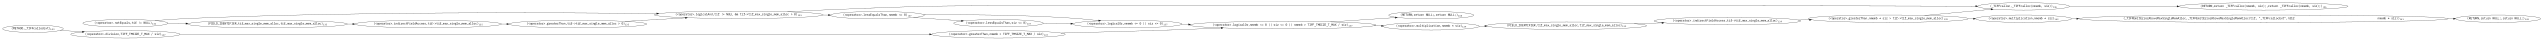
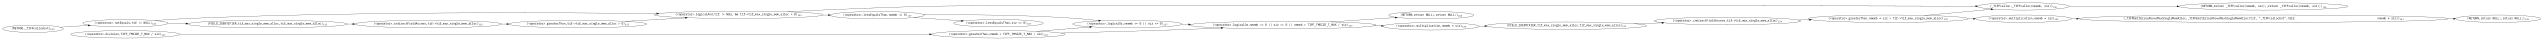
  digraph {
    fontname="IBM Plex Mono"
    rankdir=LR
    node [fontname="IBM Plex Mono"]
    edge [fontname="IBM Plex Mono"]
    n1 [label=<(RETURN,return _TIFFcalloc(nmemb, siz);,return _TIFFcalloc(nmemb, siz);)<SUB>146</SUB>>]
    n2 [label=<(&lt;operator&gt;.logicalAnd,tif != NULL &amp;&amp; tif-&gt;tif_max_single_mem_alloc &gt; 0)<SUB>135</SUB>>]
    n3 [label=<(_TIFFcalloc,_TIFFcalloc(nmemb, siz))<SUB>146</SUB>>]
    n4 [label=<(&lt;operator&gt;.lessEqualsThan,nmemb &lt;= 0)<SUB>137</SUB>>]
    n5 [label=<(&lt;operator&gt;.logicalOr,nmemb &lt;= 0 || siz &lt;= 0)<SUB>137</SUB>>]
    n6 [label=<(&lt;operator&gt;.lessEqualsThan,siz &lt;= 0)<SUB>137</SUB>>]
    n7 [label=<(&lt;operator&gt;.notEquals,tif != NULL)<SUB>132</SUB>>]
    n8 [label=<(FIELD_IDENTIFIER,tif_max_single_mem_alloc,tif_max_single_mem_alloc)<SUB>135</SUB>>]
    n9 [label=<(&lt;operator&gt;.indirectFieldAccess,tif-&gt;tif_max_single_mem_alloc)<SUB>135</SUB>>]
    n10 [label=<(&lt;operator&gt;.greaterThan,tif-&gt;tif_max_single_mem_alloc &gt; 0)<SUB>135</SUB>>]
    n11 [label=<(&lt;operator&gt;.logicalOr,nmemb &lt;= 0 || siz &lt;= 0 || nmemb &gt; TIFF_TMSIZE_T_MAX / siz)<SUB>137</SUB>>]
    n12 [label=<(RETURN,return NULL;,return NULL;)<SUB>138</SUB>>]
    n13 [label=<(&lt;operator&gt;.multiplication,nmemb * siz)<SUB>139</SUB>>]
    n14 [label=<(FIELD_IDENTIFIER,tif_max_single_mem_alloc,tif_max_single_mem_alloc)<SUB>139</SUB>>]
    n15 [label=<(&lt;operator&gt;.greaterThan,nmemb * siz &gt; tif-&gt;tif_max_single_mem_alloc)<SUB>139</SUB>>]
    n16 [label=<(&lt;operator&gt;.multiplication,nmemb * siz)<SUB>142</SUB>>]
    n17 [label=<(_TIFFEmitErrorAboveMaxSingleMemAlloc,_TIFFEmitErrorAboveMaxSingleMemAlloc(tif, &quot;_TIFFcallocExt&quot;,\012                                                 nmemb * siz))<SUB>141</SUB>>]
    n18 [label=<(&lt;operator&gt;.division,TIFF_TMSIZE_T_MAX / siz)<SUB>137</SUB>>]
    n19 [label=<(&lt;operator&gt;.greaterThan,nmemb &gt; TIFF_TMSIZE_T_MAX / siz)<SUB>137</SUB>>]
    n20 [label=<(&lt;operator&gt;.indirectFieldAccess,tif-&gt;tif_max_single_mem_alloc)<SUB>139</SUB>>]
    n21 [label=<(RETURN,return NULL;,return NULL;)<SUB>143</SUB>>]
    n22 [label=<(METHOD,_TIFFcallocExt)<SUB>103</SUB>>]
    n2 -> n3
    n2 -> n4
    n3 -> n1
    n4 -> n5
    n4 -> n6
    n5 -> n11
-   n6 -> n5
+   n19 -> n5
    n7 -> n2
    n7 -> n8
    n8 -> n9
    n9 -> n10
    n10 -> n2
    n11 -> n12
    n11 -> n13
    n13 -> n14
    n14 -> n20
    n15 -> n3
    n15 -> n16
    n16 -> n17
    n17 -> n21
    n18 -> n19
    n19 -> n11
    n20 -> n15
-   n22 -> n18
+   n22 -> n7
  }
